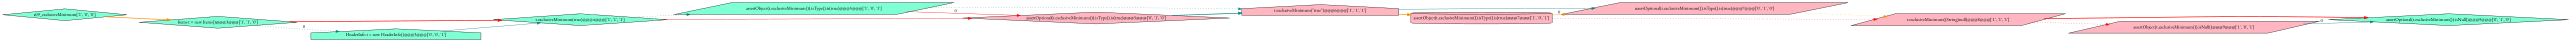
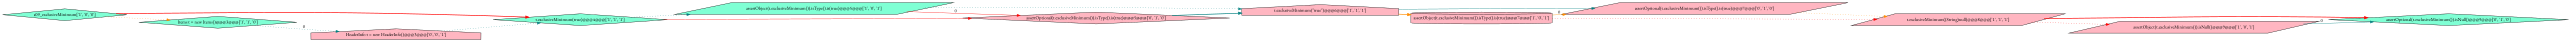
  digraph {
    fontname="EB Garamond"
    rankdir=LR
    node [fillcolor=aquamarine fontname="EB Garamond" shape=diamond style=filled]
    edge [color=teal fontname="EB Garamond" style=dotted]
    n1 [label="assertOptional(t.exclusiveMinimum()).isNull()@@@9@@@['0', '1', '0']"]
    n2 [fillcolor=lightpink label="t.exclusiveMinimum((String)null)@@@8@@@['1', '1', '1']" shape=parallelogram]
    n3 [fillcolor=lightpink label="assertObject(t.exclusiveMinimum()).isNull()@@@9@@@['1', '0', '1']" shape=parallelogram]
    n4 [fillcolor=lightpink label="t.exclusiveMinimum(\"true\")@@@6@@@['1', '1', '1']" shape=house]
    n5 [fillcolor=lightpink label="assertOptional(t.exclusiveMinimum()).isType().is(true)@@@7@@@['0', '1', '0']" shape=parallelogram]
    n6 [fillcolor=lightpink label="assertObject(t.exclusiveMinimum()).isType().is(true)@@@7@@@['1', '0', '1']" shape=cylinder]
    n7 [label="t.exclusiveMinimum(true)@@@4@@@['1', '1', '1']"]
    n8 [label="assertObject(t.exclusiveMinimum()).isType().is(true)@@@5@@@['1', '0', '1']" shape=parallelogram]
    n9 [fillcolor=lightpink label="assertOptional(t.exclusiveMinimum()).isType().is(true)@@@5@@@['0', '1', '0']"]
-   n10 [label="HeaderInfo t = new HeaderInfo()@@@3@@@['0', '0', '1']" shape=house]
+   n10 [fillcolor=lightpink label="HeaderInfo t = new HeaderInfo()@@@3@@@['0', '0', '1']" shape=house]
    n11 [label="Items t = new Items()@@@3@@@['1', '1', '0']"]
    n12 [label="a09_exclusiveMinimum['1', '0', '0']"]
    n2 -> n1 [color=red style=bold]
    n2 -> n3 [color=red]
    n3 -> n1 [label=0 style=solid]
    n4 -> n5 [style=solid]
    n4 -> n6 [color=darkorange style=bold]
    n5 -> n2 [color=darkorange]
    n6 -> n2 [color=red]
    n6 -> n5 [color=darkorange label=0 style=solid]
    n7 -> n8
    n7 -> n9 [color=red style=solid]
    n8 -> n4
    n8 -> n9 [color=red label=0 style=solid]
    n9 -> n4 [style=bold]
-   n10 -> n7 [style=solid]
-   n11 -> n7 [color=red style=bold]
+   n10 -> n7
+   n12 -> n7 [color=red style=bold]
    n11 -> n10 [label=0]
-   n12 -> n11 [color=darkorange style=bold]
+   n12 -> n11 [color=darkorange]
  }
